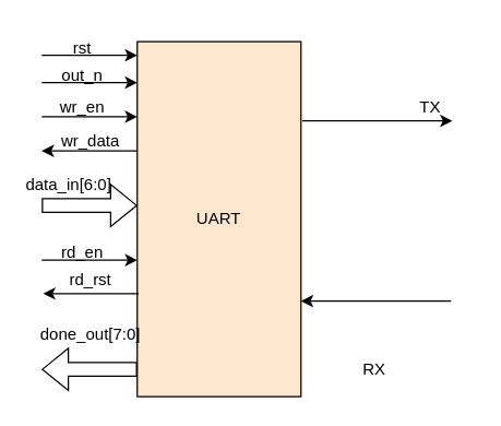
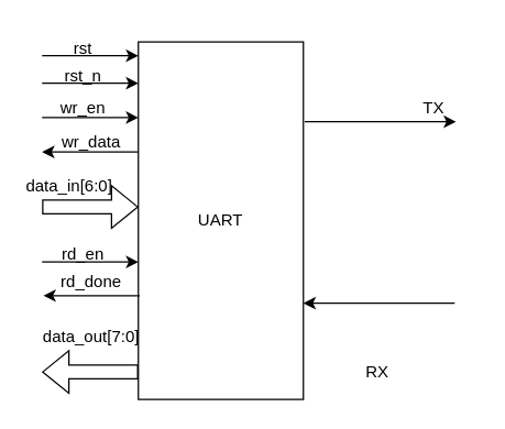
  <mxCell id="0" />
  <mxCell id="1" parent="0" />
- <mxCell id="2" value="UART" style="rounded=0;whiteSpace=wrap;html=1;fillColor=#ffe6cc;" vertex="1" parent="1"><mxGeometry x="100" y="30" width="120" height="260" as="geometry" /></mxCell>
+ <mxCell id="2" value="UART" style="rounded=0;whiteSpace=wrap;html=1;" vertex="1" parent="1"><mxGeometry x="100" y="30" width="120" height="260" as="geometry" /></mxCell>
  <mxCell id="3" value="" style="endArrow=classic;html=1;rounded=0;" edge="1" parent="1"><mxGeometry width="50" height="50" relative="1" as="geometry"><mxPoint x="30" y="40" as="sourcePoint" /><mxPoint x="100" y="40" as="targetPoint" /></mxGeometry></mxCell>
  <mxCell id="4" value="" style="endArrow=classic;html=1;rounded=0;" edge="1" parent="1"><mxGeometry width="50" height="50" relative="1" as="geometry"><mxPoint x="30" y="60" as="sourcePoint" /><mxPoint x="100" y="60" as="targetPoint" /></mxGeometry></mxCell>
  <mxCell id="5" value="" style="endArrow=classic;html=1;rounded=0;" edge="1" parent="1"><mxGeometry width="50" height="50" relative="1" as="geometry"><mxPoint x="30" y="85" as="sourcePoint" /><mxPoint x="100" y="85" as="targetPoint" /><Array as="points"><mxPoint x="70" y="85" /></Array></mxGeometry></mxCell>
  <mxCell id="6" value="" style="endArrow=classic;html=1;rounded=0;" edge="1" parent="1"><mxGeometry width="50" height="50" relative="1" as="geometry"><mxPoint x="100" y="110" as="sourcePoint" /><mxPoint x="30" y="110" as="targetPoint" /></mxGeometry></mxCell>
  <mxCell id="7" value="" style="shape=flexArrow;endArrow=classic;html=1;rounded=0;" edge="1" parent="1"><mxGeometry width="50" height="50" relative="1" as="geometry"><mxPoint x="30" y="150" as="sourcePoint" /><mxPoint x="100" y="150" as="targetPoint" /></mxGeometry></mxCell>
  <mxCell id="8" value="rst" style="text;html=1;align=center;verticalAlign=middle;whiteSpace=wrap;rounded=0;" vertex="1" parent="1"><mxGeometry x="30" y="20" width="60" height="30" as="geometry" /></mxCell>
- <mxCell id="9" value="out_n" style="text;html=1;align=center;verticalAlign=middle;whiteSpace=wrap;rounded=0;" vertex="1" parent="1"><mxGeometry x="30" y="40" width="60" height="30" as="geometry" /></mxCell>
+ <mxCell id="9" value="rst_n" style="text;html=1;align=center;verticalAlign=middle;whiteSpace=wrap;rounded=0;" vertex="1" parent="1"><mxGeometry x="30" y="40" width="60" height="30" as="geometry" /></mxCell>
  <mxCell id="10" value="wr_en" style="text;html=1;align=center;verticalAlign=middle;whiteSpace=wrap;rounded=0;" vertex="1" parent="1"><mxGeometry x="30" y="63" width="60" height="30" as="geometry" /></mxCell>
  <mxCell id="11" value="wr_data" style="text;html=1;align=center;verticalAlign=middle;whiteSpace=wrap;rounded=0;" vertex="1" parent="1"><mxGeometry x="36" y="88" width="60" height="30" as="geometry" /></mxCell>
  <mxCell id="12" value="data_in[6:0]" style="text;html=1;align=center;verticalAlign=middle;whiteSpace=wrap;rounded=0;" vertex="1" parent="1"><mxGeometry x="20" y="120" width="60" height="30" as="geometry" /></mxCell>
  <mxCell id="13" value="" style="endArrow=classic;html=1;rounded=0;" edge="1" parent="1"><mxGeometry width="50" height="50" relative="1" as="geometry"><mxPoint x="330" y="220" as="sourcePoint" /><mxPoint x="220" y="220" as="targetPoint" /></mxGeometry></mxCell>
  <mxCell id="14" value="" style="endArrow=classic;html=1;rounded=0;" edge="1" parent="1"><mxGeometry width="50" height="50" relative="1" as="geometry"><mxPoint x="221" y="88" as="sourcePoint" /><mxPoint x="331" y="88" as="targetPoint" /></mxGeometry></mxCell>
  <mxCell id="15" value="TX" style="text;html=1;align=center;verticalAlign=middle;whiteSpace=wrap;rounded=0;" vertex="1" parent="1"><mxGeometry x="285" y="63" width="60" height="30" as="geometry" /></mxCell>
  <mxCell id="16" value="RX" style="text;html=1;align=center;verticalAlign=middle;whiteSpace=wrap;rounded=0;" vertex="1" parent="1"><mxGeometry x="244" y="255" width="60" height="30" as="geometry" /></mxCell>
  <mxCell id="17" value="" style="endArrow=classic;html=1;rounded=0;" edge="1" parent="1"><mxGeometry width="50" height="50" relative="1" as="geometry"><mxPoint x="30" y="190" as="sourcePoint" /><mxPoint x="100" y="190" as="targetPoint" /></mxGeometry></mxCell>
  <mxCell id="18" value="" style="endArrow=classic;html=1;rounded=0;" edge="1" parent="1"><mxGeometry width="50" height="50" relative="1" as="geometry"><mxPoint x="101" y="214.5" as="sourcePoint" /><mxPoint x="31" y="214.5" as="targetPoint" /></mxGeometry></mxCell>
  <mxCell id="19" value="" style="shape=flexArrow;endArrow=classic;html=1;rounded=0;exitX=0.917;exitY=0.462;exitDx=0;exitDy=0;exitPerimeter=0;" edge="1" parent="1"><mxGeometry width="50" height="50" relative="1" as="geometry"><mxPoint x="100" y="270" as="sourcePoint" /><mxPoint x="30" y="270" as="targetPoint" /></mxGeometry></mxCell>
- <mxCell id="20" value="done_out[7:0]" style="text;html=1;align=center;verticalAlign=middle;whiteSpace=wrap;rounded=0;" vertex="1" parent="1"><mxGeometry x="36" y="230" width="60" height="30" as="geometry" /></mxCell>
+ <mxCell id="20" value="data_out[7:0]" style="text;html=1;align=center;verticalAlign=middle;whiteSpace=wrap;rounded=0;" vertex="1" parent="1"><mxGeometry x="36" y="230" width="60" height="30" as="geometry" /></mxCell>
  <mxCell id="21" value="rd_en" style="text;html=1;align=center;verticalAlign=middle;whiteSpace=wrap;rounded=0;" vertex="1" parent="1"><mxGeometry x="30" y="170" width="60" height="30" as="geometry" /></mxCell>
- <mxCell id="22" value="rd_rst" style="text;html=1;align=center;verticalAlign=middle;whiteSpace=wrap;rounded=0;" vertex="1" parent="1"><mxGeometry x="36" y="190" width="60" height="30" as="geometry" /></mxCell>
+ <mxCell id="22" value="rd_done" style="text;html=1;align=center;verticalAlign=middle;whiteSpace=wrap;rounded=0;" vertex="1" parent="1"><mxGeometry x="36" y="190" width="60" height="30" as="geometry" /></mxCell>
